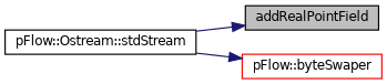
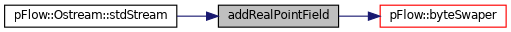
  digraph {
    rankdir=LR
    node [color=black fillcolor=white fontname=Helvetica fontsize=10 shape=record style=filled]
    edge [color=midnightblue fontname=Helvetica fontsize=10 labelfontname=Helvetica labelfontsize=10 style=solid]
    n1 [fillcolor=grey75 fontcolor=black height=0.2 label=addRealPointField width=0.4]
    n2 [color=red height=0.2 label="pFlow::byteSwaper" width=0.4]
    n3 [height=0.2 label="pFlow::Ostream::stdStream" width=0.4]
-   n3 -> n2
+   n1 -> n2
    n3 -> n1
  }
